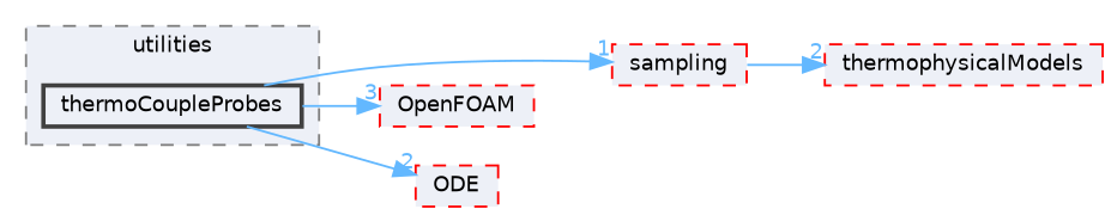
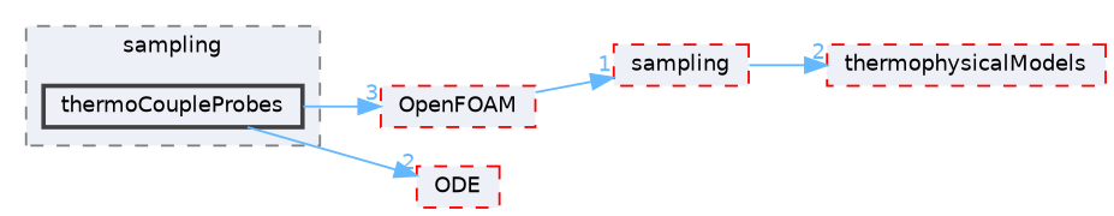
  digraph {
    compound=true
    rankdir=LR
    node [color=red fillcolor="#edf0f7" fontname=Helvetica fontsize=10 shape=box style="filled,dashed"]
    edge [color=steelblue1 fontcolor=steelblue1 fontname=Helvetica fontsize=10 headlabel=2 labeldistance=1.5 labelfontname=Helvetica labelfontsize=10]
    n1 [color=grey25 height=0.2 label=thermoCoupleProbes style="filled,bold" width=0.4]
    n2 [height=0.2 label=sampling width=0.4]
    n3 [height=0.2 label=OpenFOAM width=0.4]
    n4 [height=0.2 label=ODE width=0.4]
    n5 [height=0.2 label=thermophysicalModels width=0.4]
    subgraph cluster_1 {
      bgcolor="#edf0f7"
      fontname=Helvetica
      fontsize=10
-     label=utilities
+     label=sampling
      pencolor=grey50
      style="filled,dashed"
      n1
    }
-   n1 -> n2 [headlabel=1]
+   n3 -> n2 [headlabel=1]
    n1 -> n3 [headlabel=3]
    n1 -> n4
    n2 -> n5
  }
